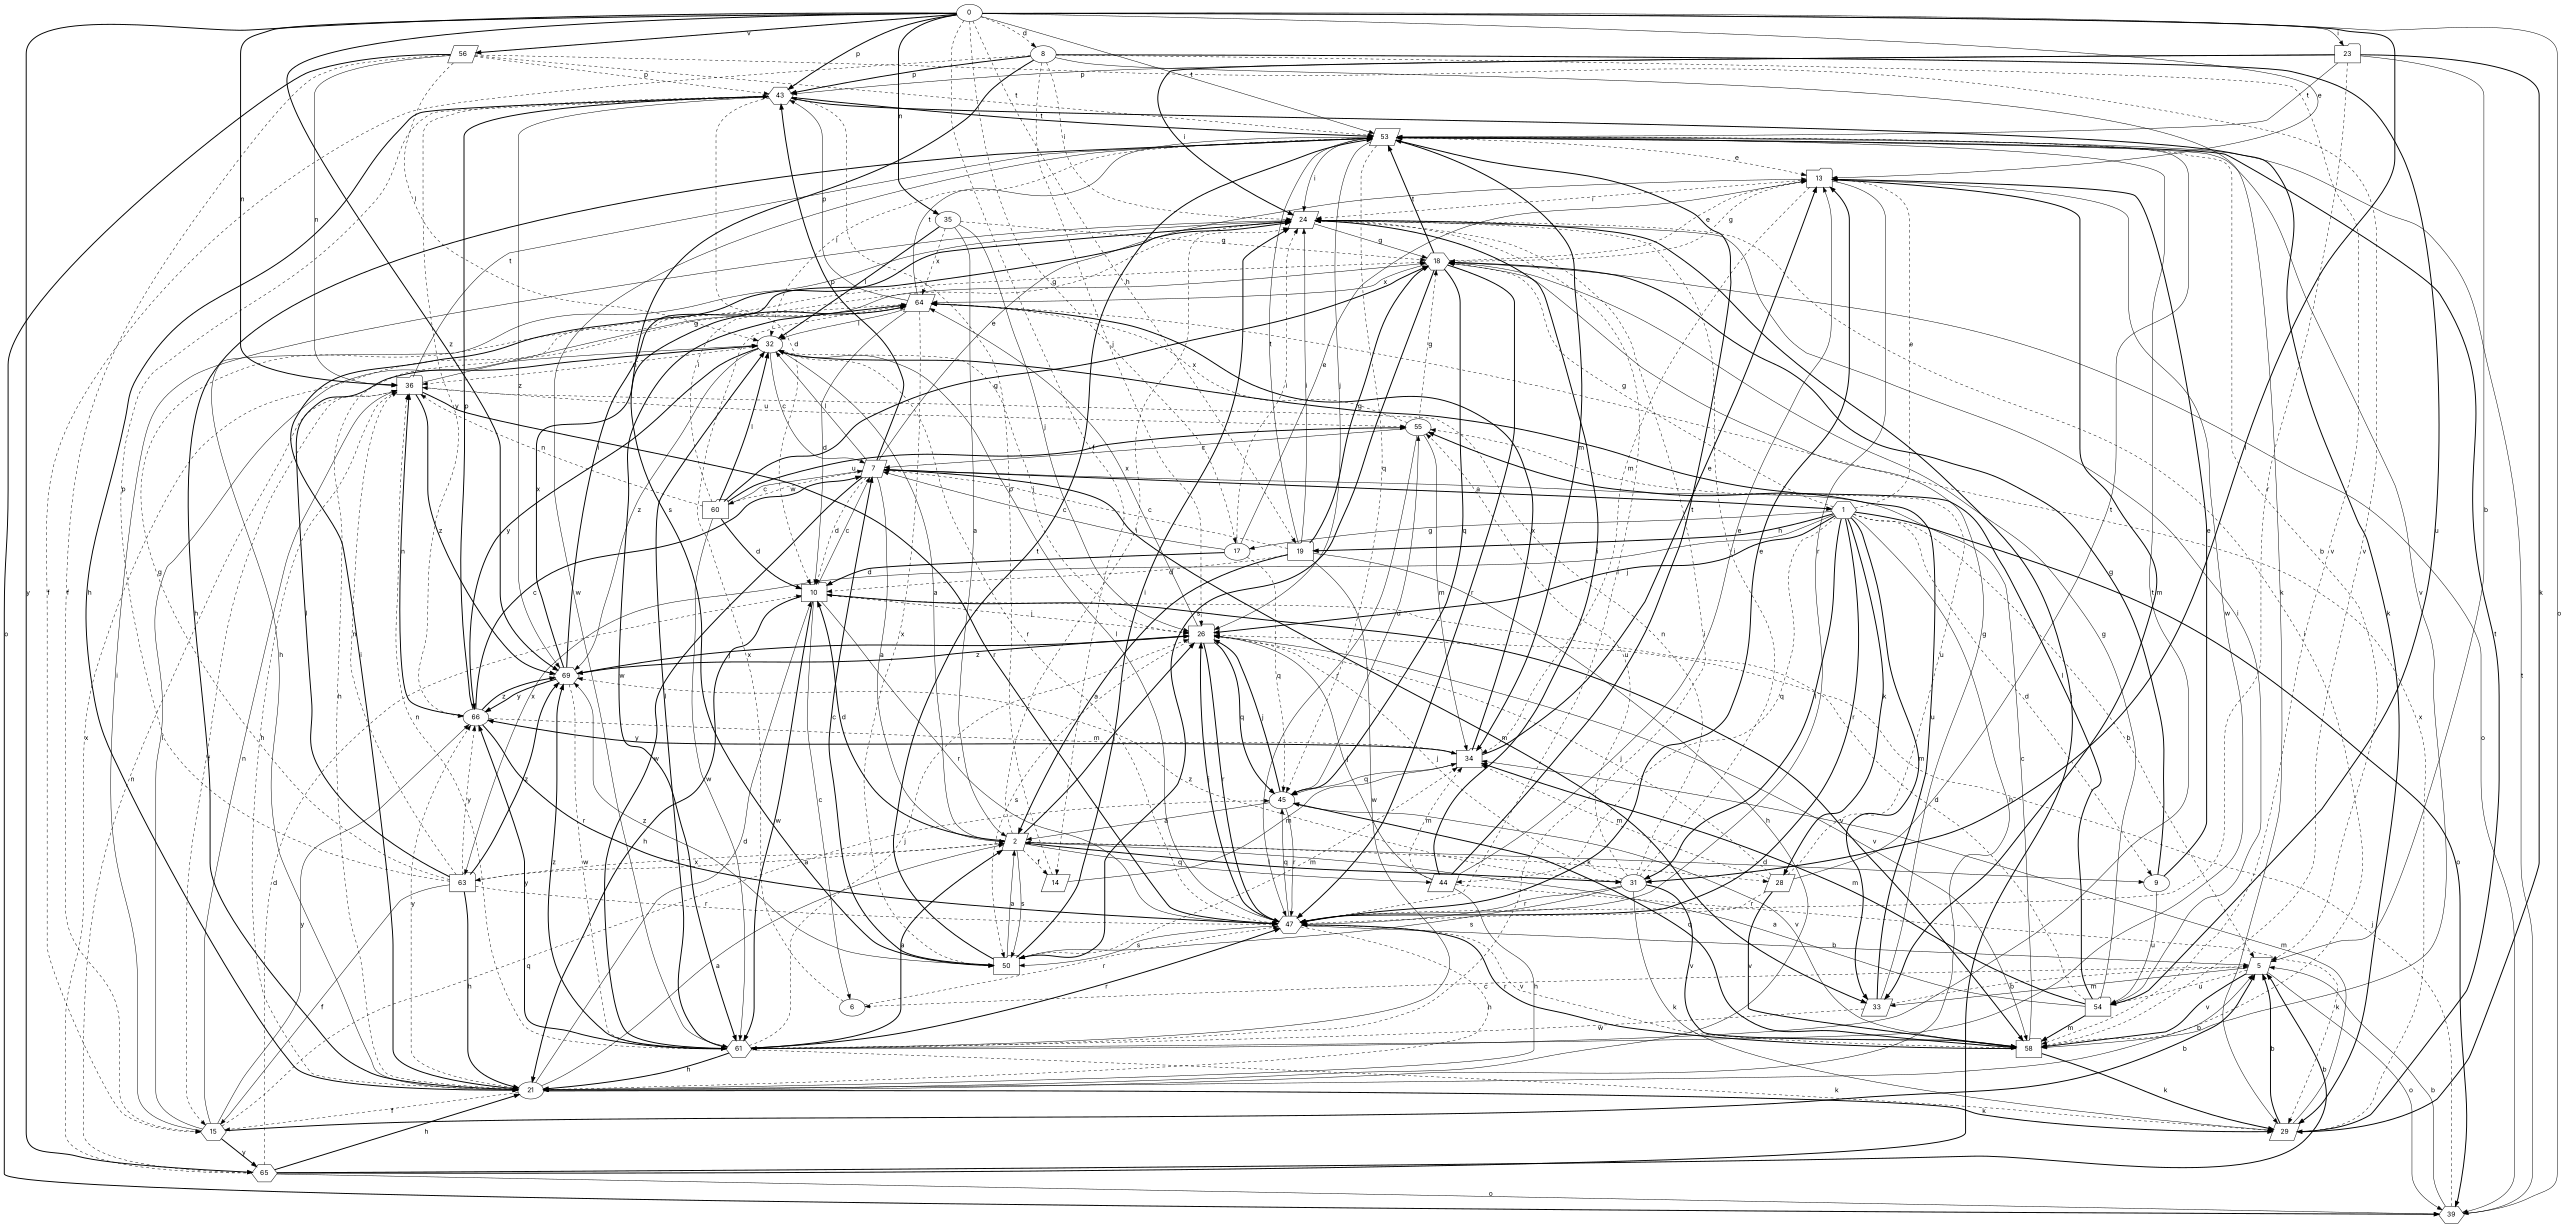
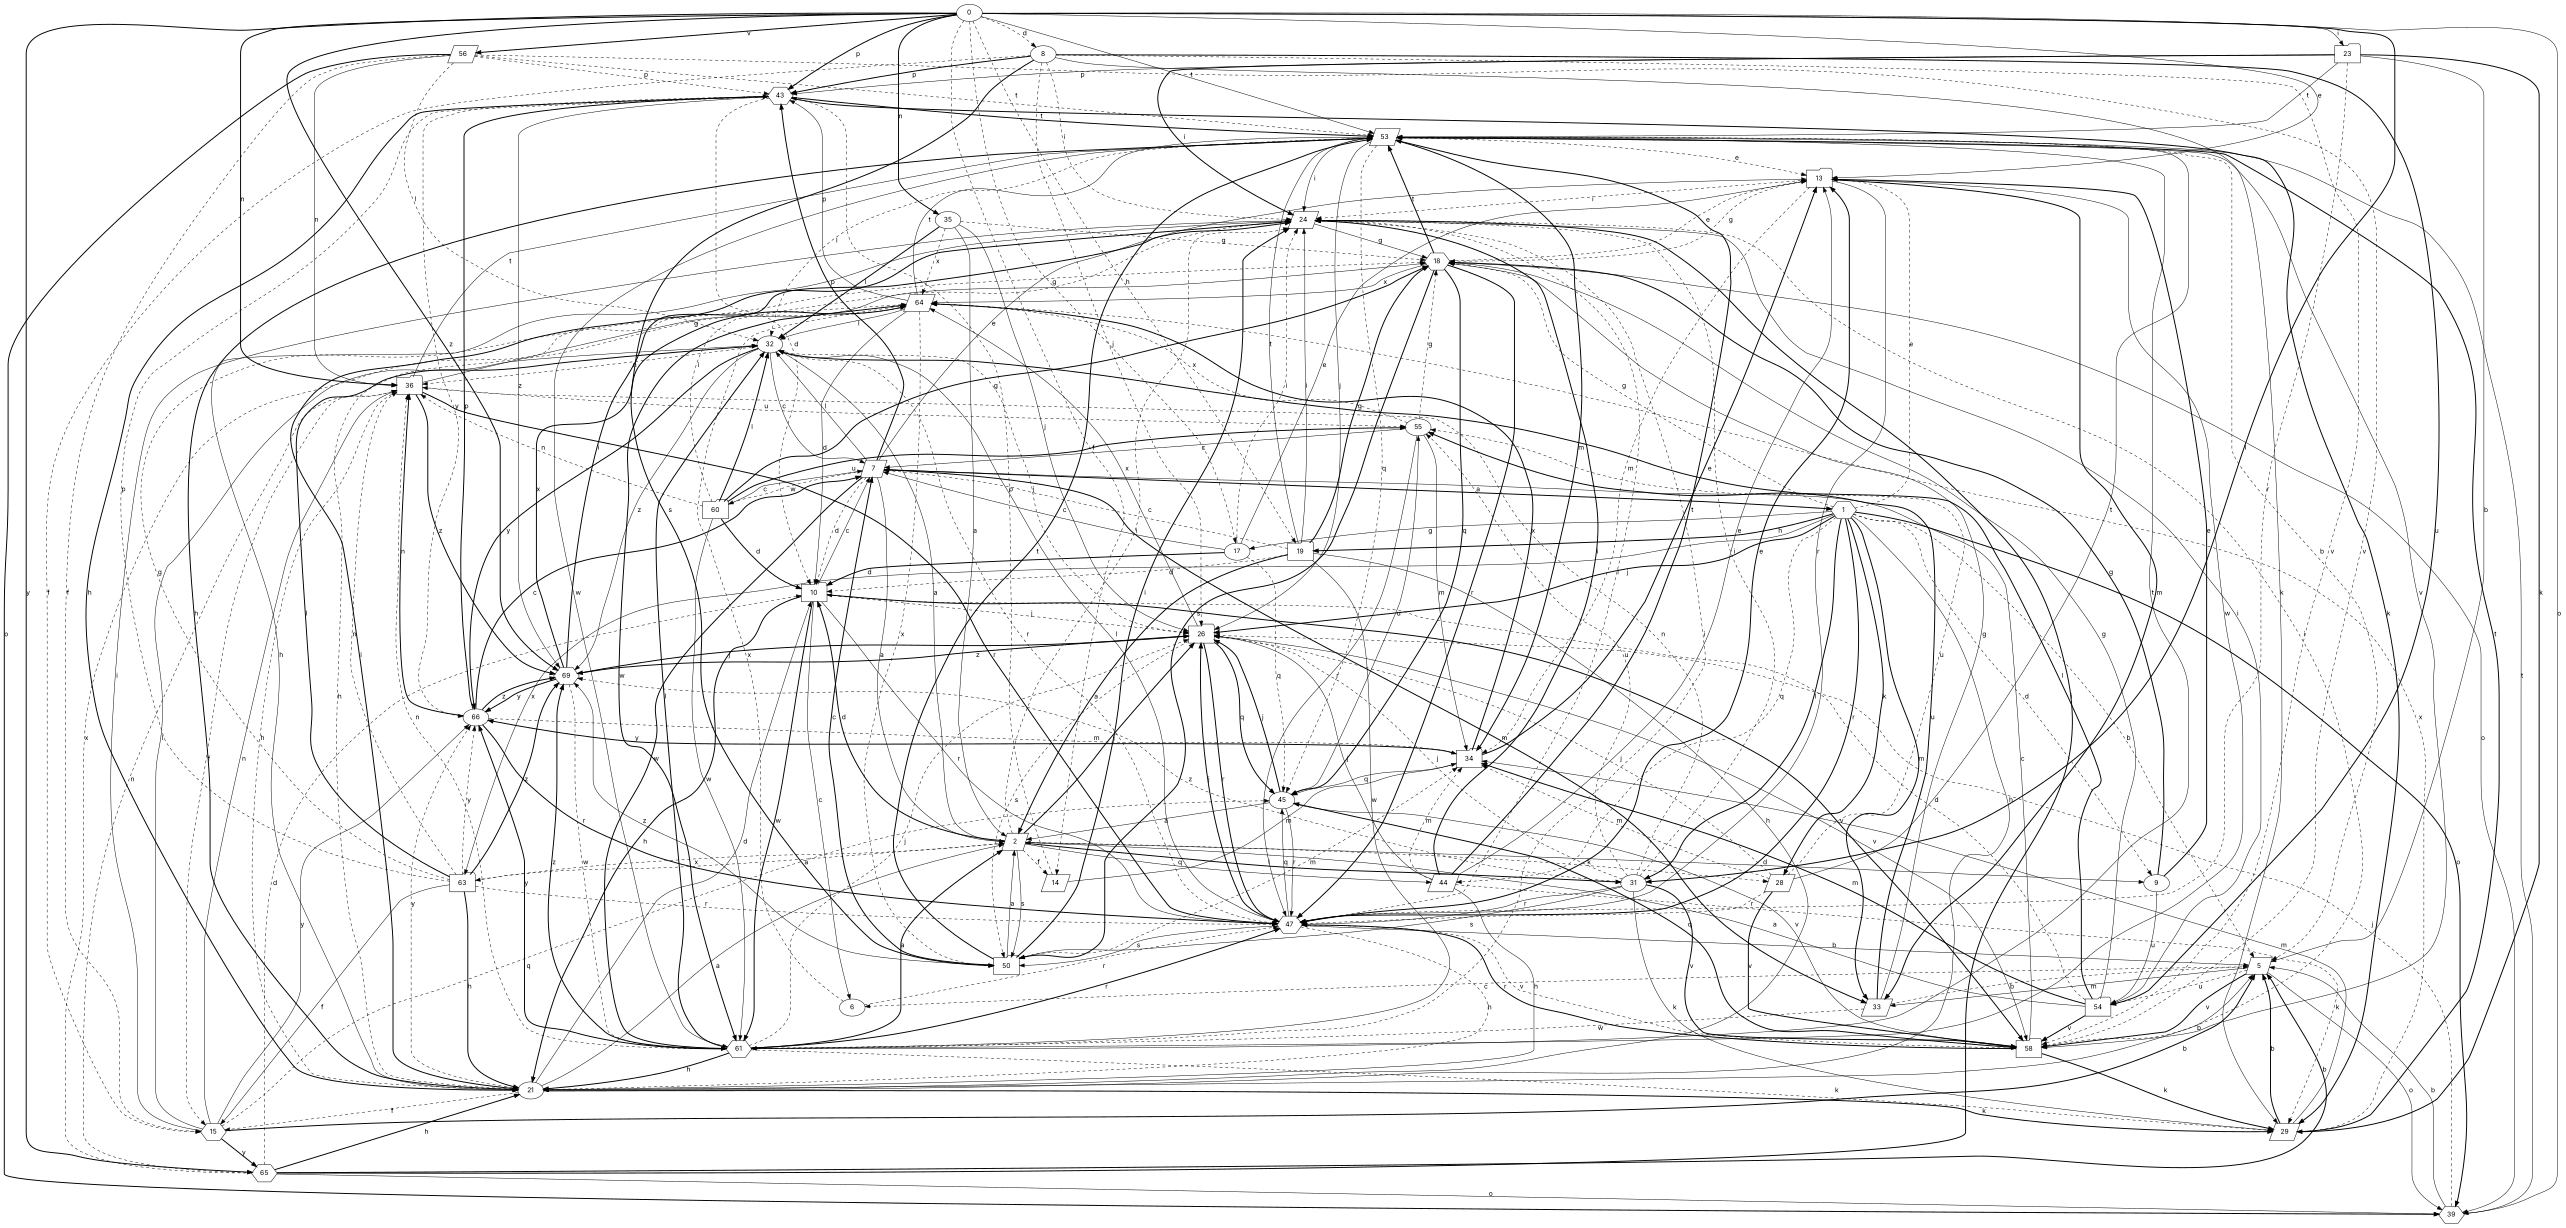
  strict digraph {
    fontname=Inter
    node [fontname=Inter shape=ellipse]
    edge [fontname=Inter style=bold]
    0
    8
    13 [shape=folder]
    14 [shape=parallelogram]
    17
    19 [shape=folder]
    23 [shape=folder]
    31
    35
    36 [shape=folder]
    39 [shape=hexagon]
    43 [shape=hexagon]
    53 [shape=parallelogram]
    56 [shape=parallelogram]
    65 [shape=hexagon]
    69 [shape=hexagon]
    26 [shape=folder]
    24 [shape=parallelogram]
    50 [shape=folder]
    54 [shape=folder]
    58 [shape=folder]
    15 [shape=hexagon]
    29 [shape=parallelogram]
    18 [shape=hexagon]
    33 [shape=parallelogram]
    47 [shape=hexagon]
    61 [shape=hexagon]
    34 [shape=folder]
    10 [shape=folder]
    7 [shape=parallelogram]
    45
    21
    2 [shape=parallelogram]
    5 [shape=parallelogram]
    55
    64 [shape=parallelogram]
    32
    66
    1 [shape=hexagon]
    9
    28 [shape=parallelogram]
    44 [shape=parallelogram]
    63 [shape=folder]
    6
    60 [shape=folder]
    0 -> 8 [label=d style=dashed]
    0 -> 13 [label=e style=solid]
    0 -> 14 [label=f style=dashed]
    0 -> 17 [label=g style=dashed]
    0 -> 19 [label=h style=dashed]
    0 -> 23 [label=i style=solid]
    0 -> 31 [label=l]
    0 -> 35 [label=n]
    0 -> 36 [label=n]
    0 -> 39 [label=o style=solid]
    0 -> 43 [label=p]
    0 -> 53 [label=t style=solid]
    0 -> 56 [label=v]
    0 -> 65 [label=y]
    0 -> 69 [label=z]
    8 -> 43 [label=p]
    8 -> 26 [label=j style=dashed]
    8 -> 24 [label=i style=dashed]
    8 -> 50 [label=s]
    8 -> 54 [label=u]
    8 -> 58 [label=v style=dashed]
    8 -> 15 [label=f style=dashed]
    8 -> 29 [label=k style=solid]
    13 -> 24 [label=i style=dashed]
    13 -> 18 [label=g style=dashed]
    13 -> 33 [label=m]
    13 -> 47 [label=r style=solid]
    13 -> 61 [label=w style=solid]
    13 -> 34 [label=m style=dashed]
    14 -> 43 [label=p style=dashed]
    14 -> 34 [label=m style=solid]
    17 -> 13 [label=e style=solid]
    17 -> 24 [label=i style=dashed]
    17 -> 10 [label=d]
    17 -> 7 [label=c style=solid]
    17 -> 45 [label=q style=dashed]
    19 -> 53 [label=t style=solid]
    19 -> 24 [label=i style=solid]
    19 -> 18 [label=g]
    19 -> 61 [label=w style=solid]
    19 -> 10 [label=d style=dashed]
    19 -> 7 [label=c style=dashed]
    19 -> 21 [label=h style=solid]
    19 -> 2 [label=a]
    23 -> 43 [label=p style=solid]
    23 -> 53 [label=t style=solid]
    23 -> 24 [label=i]
    23 -> 29 [label=k]
    23 -> 47 [label=r style=dashed]
    23 -> 5 [label=b style=solid]
    31 -> 36 [label=n style=dashed]
    31 -> 69 [label=z style=dashed]
    31 -> 26 [label=j style=dashed]
    31 -> 24 [label=i style=dashed]
    31 -> 50 [label=s style=solid]
    31 -> 58 [label=v]
    31 -> 29 [label=k style=solid]
    31 -> 47 [label=r style=solid]
    31 -> 55 [label=u style=dashed]
    35 -> 26 [label=j style=solid]
    35 -> 18 [label=g style=dashed]
    35 -> 2 [label=a style=solid]
    35 -> 64 [label=x style=dashed]
    35 -> 32 [label=l]
    36 -> 53 [label=t style=solid]
    36 -> 69 [label=z]
    36 -> 15 [label=f style=dashed]
    36 -> 18 [label=g style=solid]
    36 -> 47 [label=r]
    36 -> 21 [label=h style=dashed]
    36 -> 55 [label=u style=dashed]
    39 -> 53 [label=t style=solid]
    39 -> 26 [label=j style=dashed]
    39 -> 5 [label=b style=solid]
    43 -> 53 [label=t]
    43 -> 69 [label=z style=solid]
    43 -> 29 [label=k]
    43 -> 10 [label=d style=dashed]
    43 -> 21 [label=h]
    43 -> 66 [label=y style=dashed]
    53 -> 13 [label=e style=dashed]
    53 -> 26 [label=j style=solid]
    53 -> 24 [label=i style=solid]
    53 -> 58 [label=v style=solid]
    53 -> 61 [label=w style=solid]
    53 -> 34 [label=m]
    53 -> 45 [label=q style=dashed]
    53 -> 21 [label=h]
    53 -> 5 [label=b style=dashed]
    53 -> 32 [label=l style=dashed]
    56 -> 36 [label=n style=solid]
    56 -> 39 [label=o]
    56 -> 43 [label=p style=dashed]
    56 -> 53 [label=t style=dashed]
    56 -> 58 [label=v style=dashed]
    56 -> 15 [label=f style=dashed]
    56 -> 32 [label=l style=dashed]
    65 -> 36 [label=n style=dashed]
    65 -> 39 [label=o style=solid]
    65 -> 24 [label=i]
    65 -> 10 [label=d style=dashed]
    65 -> 21 [label=h]
    65 -> 5 [label=b]
    65 -> 64 [label=x style=dashed]
    69 -> 26 [label=j]
    69 -> 24 [label=i]
    69 -> 61 [label=w style=dashed]
    69 -> 64 [label=x]
    69 -> 66 [label=y]
    26 -> 69 [label=z]
    26 -> 50 [label=s style=dashed]
    26 -> 58 [label=v style=solid]
    26 -> 47 [label=r]
    26 -> 45 [label=q]
    26 -> 64 [label=x style=solid]
    24 -> 18 [label=g style=solid]
    24 -> 21 [label=h style=solid]
    50 -> 53 [label=t]
    50 -> 69 [label=z style=solid]
    50 -> 24 [label=i]
    50 -> 34 [label=m style=dashed]
    50 -> 7 [label=c]
    50 -> 2 [label=a style=solid]
    54 -> 24 [label=i style=solid]
-   54 -> 58 [label=m]
+   54 -> 58 [label=v]
    54 -> 18 [label=g style=solid]
    54 -> 34 [label=m]
    54 -> 10 [label=d style=dashed]
    54 -> 2 [label=a style=solid]
    54 -> 32 [label=l]
    58 -> 24 [label=i style=dashed]
    58 -> 29 [label=k]
    58 -> 47 [label=r]
    58 -> 7 [label=c style=solid]
    58 -> 45 [label=q]
    15 -> 36 [label=n style=solid]
    15 -> 65 [label=y]
    15 -> 24 [label=i style=solid]
    15 -> 45 [label=q style=dashed]
    15 -> 5 [label=b]
    15 -> 32 [label=l style=solid]
    15 -> 66 [label=y style=solid]
    29 -> 53 [label=t]
    29 -> 34 [label=m style=solid]
    29 -> 5 [label=b]
    29 -> 64 [label=x style=dashed]
    18 -> 13 [label=e style=dashed]
    18 -> 39 [label=o style=solid]
    18 -> 53 [label=t]
    18 -> 50 [label=s]
    18 -> 47 [label=r]
    18 -> 45 [label=q]
    18 -> 64 [label=x style=solid]
    33 -> 18 [label=g style=solid]
    33 -> 61 [label=w style=dashed]
    33 -> 5 [label=b style=dashed]
    33 -> 55 [label=u]
    47 -> 13 [label=e]
    47 -> 26 [label=j]
    47 -> 24 [label=i style=dashed]
    47 -> 50 [label=s style=solid]
    47 -> 58 [label=v style=dashed]
    47 -> 45 [label=q style=solid]
    47 -> 21 [label=h style=dashed]
    47 -> 5 [label=b style=solid]
    47 -> 32 [label=l style=solid]
    61 -> 36 [label=n style=dashed]
    61 -> 53 [label=t style=solid]
    61 -> 69 [label=z]
    61 -> 26 [label=j style=dashed]
    61 -> 24 [label=i style=dashed]
    61 -> 29 [label=k style=dashed]
    61 -> 47 [label=r]
    61 -> 21 [label=h]
    61 -> 2 [label=a]
    61 -> 32 [label=l]
    61 -> 66 [label=y]
    34 -> 13 [label=e]
    34 -> 45 [label=q style=solid]
    34 -> 64 [label=x]
    34 -> 66 [label=y]
    10 -> 26 [label=j style=dashed]
    10 -> 58 [label=v]
    10 -> 47 [label=r style=solid]
    10 -> 61 [label=w]
    10 -> 7 [label=c style=solid]
    10 -> 21 [label=h]
    10 -> 6 [label=c style=solid]
    7 -> 13 [label=e style=solid]
    7 -> 43 [label=p]
    7 -> 33 [label=m]
    7 -> 61 [label=w]
    7 -> 10 [label=d style=dashed]
    7 -> 2 [label=a style=solid]
    7 -> 32 [label=l style=solid]
    7 -> 1 [label=a]
    7 -> 60 [label=w style=dashed]
    45 -> 26 [label=j]
    45 -> 58 [label=v style=solid]
    45 -> 47 [label=r style=solid]
    45 -> 2 [label=a style=solid]
    45 -> 55 [label=u style=solid]
    21 -> 24 [label=i]
    21 -> 15 [label=f style=dashed]
    21 -> 29 [label=k]
    21 -> 10 [label=d style=solid]
    21 -> 2 [label=a style=solid]
    21 -> 5 [label=b style=solid]
    21 -> 66 [label=y style=dashed]
    2 -> 14 [label=f style=dashed]
    2 -> 31 [label=l]
    2 -> 26 [label=j]
    2 -> 24 [label=i style=dashed]
    2 -> 50 [label=s style=solid]
    2 -> 10 [label=d]
    2 -> 9 [label=d style=solid]
    2 -> 28 [label=k style=dashed]
    2 -> 44 [label=q style=solid]
    2 -> 63 [label=x style=dashed]
    5 -> 39 [label=o style=solid]
    5 -> 54 [label=u style=dashed]
    5 -> 58 [label=v]
    5 -> 33 [label=m style=solid]
    5 -> 6 [label=c style=dashed]
    55 -> 18 [label=g style=dashed]
    55 -> 47 [label=r style=solid]
    55 -> 34 [label=m style=solid]
    55 -> 7 [label=c style=solid]
    55 -> 64 [label=x style=dashed]
    64 -> 43 [label=p style=solid]
    64 -> 53 [label=t style=solid]
    64 -> 50 [label=x style=dashed]
    64 -> 61 [label=w]
    64 -> 10 [label=d style=solid]
    64 -> 21 [label=h style=dashed]
    64 -> 32 [label=l style=solid]
    32 -> 36 [label=n style=dashed]
    32 -> 69 [label=z style=solid]
    32 -> 26 [label=j style=dashed]
    32 -> 47 [label=r style=dashed]
    32 -> 7 [label=c style=solid]
    32 -> 2 [label=a style=solid]
    32 -> 66 [label=y]
    66 -> 36 [label=n]
    66 -> 43 [label=p]
    66 -> 69 [label=z]
    66 -> 47 [label=r]
    66 -> 34 [label=m style=dashed]
    66 -> 7 [label=c]
    1 -> 13 [label=e style=dashed]
    1 -> 17 [label=g style=solid]
    1 -> 19 [label=h]
    1 -> 31 [label=l]
    1 -> 39 [label=o]
    1 -> 26 [label=j]
    1 -> 18 [label=g style=dashed]
    1 -> 33 [label=m]
    1 -> 47 [label=r]
    1 -> 21 [label=h style=solid]
    1 -> 5 [label=b style=dashed]
    1 -> 9 [label=d style=dashed]
    1 -> 28 [label=k]
    1 -> 44 [label=q style=dashed]
    1 -> 63 [label=x style=solid]
    9 -> 13 [label=e]
    9 -> 54 [label=u style=solid]
    9 -> 18 [label=g]
    28 -> 53 [label=t style=solid]
    28 -> 26 [label=j style=dashed]
    28 -> 58 [label=v]
    28 -> 47 [label=r style=dashed]
    28 -> 34 [label=m style=dashed]
    28 -> 55 [label=u style=dashed]
    44 -> 13 [label=e style=solid]
    44 -> 53 [label=t]
    44 -> 26 [label=j style=solid]
    44 -> 24 [label=i]
    44 -> 29 [label=k style=dashed]
    44 -> 34 [label=m style=dashed]
    44 -> 21 [label=h style=solid]
    63 -> 36 [label=n style=dashed]
    63 -> 43 [label=p style=dashed]
    63 -> 69 [label=z]
    63 -> 15 [label=f style=solid]
    63 -> 18 [label=g style=dashed]
    63 -> 47 [label=r style=dashed]
    63 -> 21 [label=h]
    63 -> 2 [label=a style=dashed]
    63 -> 32 [label=l]
    63 -> 66 [label=y style=dashed]
    6 -> 47 [label=r style=dashed]
    6 -> 64 [label=x style=dashed]
    60 -> 36 [label=n style=dashed]
    60 -> 24 [label=i style=dashed]
    60 -> 18 [label=g]
    60 -> 61 [label=w style=solid]
    60 -> 10 [label=d]
    60 -> 7 [label=c style=solid]
    60 -> 55 [label=u]
    60 -> 32 [label=l]
  }
